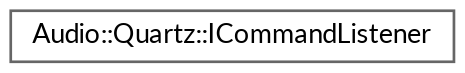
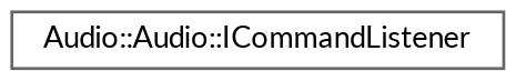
  digraph {
    rankdir=LR
    fontname=Lato
-   n1 [color=grey40 fillcolor=white fontname=Lato fontsize=10 height=0.2 label="Audio::Quartz::ICommandListener" shape=box style=filled width=0.4]
+   n1 [color=grey40 fillcolor=white fontname=Lato fontsize=10 height=0.2 label="Audio::Audio::ICommandListener" shape=box style=filled width=0.4]
  }
